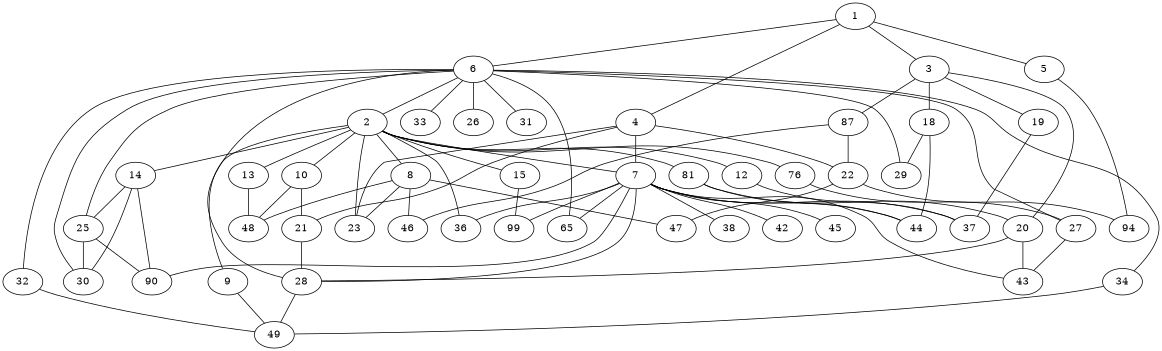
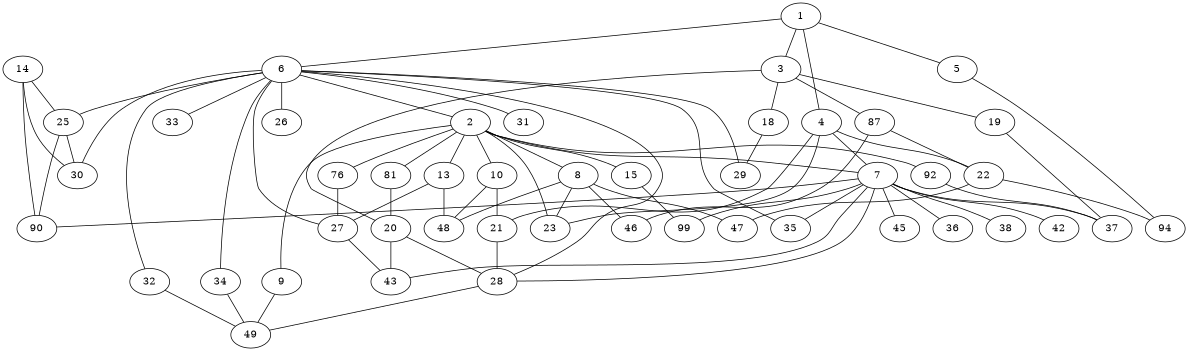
  graph {
    1
    3
    4
    5
    6
    14
    25
    30
    n9 [label=90]
    2
    7
    8
    9
    10
    n15 [label=81]
-   12
+   12 [label=92]
    13
    15
    n19 [label=76]
    23
    36
    18
    19
    20
    n25 [label=87]
    21
    22
    n28 [label=94]
    33
    32
    34
-   35 [label=65]
+   35
    26
    27
    28
    29
    31
    37
    38
    n40 [label=99]
    42
    43
-   44
    45
    48
    46
    47
    49
    1 -- 3
    1 -- 4
    1 -- 5
    1 -- 6
    3 -- 18
    3 -- 19
    3 -- 20
    3 -- n25
    4 -- 7
    4 -- 23
    4 -- 21
    4 -- 22
    5 -- n28
    6 -- 25
    6 -- 30
    6 -- 2
    6 -- 33
    6 -- 32
    6 -- 34
    6 -- 35
    6 -- 26
    6 -- 27
    6 -- 28
    6 -- 29
    6 -- 31
    14 -- 25
    14 -- 30
    14 -- n9
    25 -- 30
    25 -- n9
-   2 -- 14
    2 -- 7
    2 -- 8
    2 -- 9
    2 -- 10
    2 -- n15
    2 -- 12
    2 -- 13
    2 -- 15
    2 -- n19
    2 -- 23
-   2 -- 36
    7 -- n9
    7 -- 36
    7 -- 35
    7 -- 28
    7 -- 37
    7 -- 38
    7 -- n40
    7 -- 42
    7 -- 43
-   7 -- 44
    7 -- 45
    8 -- 23
    8 -- 48
    8 -- 46
    8 -- 47
    9 -- 49
    10 -- 21
    10 -- 48
    n15 -- 20
-   n15 -- 44
    12 -- 37
+   13 -- 27
    13 -- 48
    15 -- n40
    n19 -- 27
    18 -- 29
-   18 -- 44
    19 -- 37
    20 -- 28
    20 -- 43
    n25 -- 22
    n25 -- 46
    21 -- 28
    22 -- n28
    22 -- 47
    32 -- 49
    34 -- 49
    27 -- 43
    28 -- 49
  }
